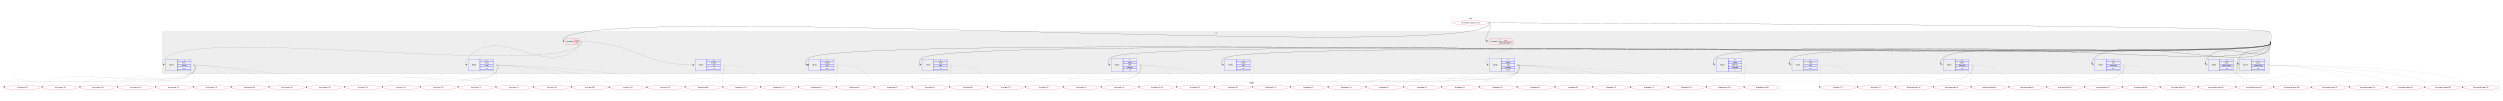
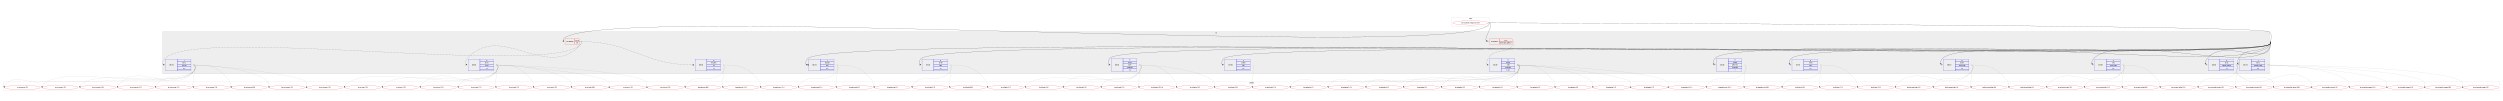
  digraph {
    compound=true
    concentrate=true
    fontname=Oswald
    fontsize=10
    newrank=true
    rankdir=TB
    ranksep=1.5
    node [color=red fontname=Oswald fontsize=10]
    edge [arrowhead=vee fontname=Oswald headport=w style=dotted tailport=e weight=100]
    n1 [label="dev-ros/controller_manager_tests-0.14.2" width=4]
    n2 [color=blue label=<<TABLE BORDER="0" CELLBORDER="1" CELLSPACING="0" CELLPADDING="4" WIDTH="220"><TR><TD ROWSPAN="6" CELLPADDING="30">pack_dep</TD></TR><TR><TD WIDTH="110">no</TD></TR><TR><TD>dev-ros</TD></TR><TR><TD>rostest</TD></TR><TR><TD>none</TD></TR><TR><TD></TD></TR></TABLE>> shape=none]
    n3 [color=blue label=<<TABLE BORDER="0" CELLBORDER="1" CELLSPACING="0" CELLPADDING="4" WIDTH="220"><TR><TD ROWSPAN="6" CELLPADDING="30">pack_dep</TD></TR><TR><TD WIDTH="110">no</TD></TR><TR><TD>dev-python</TD></TR><TR><TD>nose</TD></TR><TR><TD>none</TD></TR><TR><TD></TD></TR></TABLE>> shape=none]
    n4 [color=blue label=<<TABLE BORDER="0" CELLBORDER="1" CELLSPACING="0" CELLPADDING="4" WIDTH="220"><TR><TD ROWSPAN="6" CELLPADDING="30">pack_dep</TD></TR><TR><TD WIDTH="110">no</TD></TR><TR><TD>dev-ros</TD></TR><TR><TD>rosservice</TD></TR><TR><TD>none</TD></TR><TR><TD></TD></TR></TABLE>> shape=none]
    n5 [label=<<TABLE BORDER="0" CELLBORDER="1" CELLSPACING="0" CELLPADDING="4"><TR><TD ROWSPAN="3" CELLPADDING="10">use_conditional</TD></TR><TR><TD>positive</TD></TR><TR><TD>test</TD></TR></TABLE>> shape=none]
    n6 [color=blue label=<<TABLE BORDER="0" CELLBORDER="1" CELLSPACING="0" CELLPADDING="4" WIDTH="220"><TR><TD ROWSPAN="6" CELLPADDING="30">pack_dep</TD></TR><TR><TD WIDTH="110">no</TD></TR><TR><TD>dev-python</TD></TR><TR><TD>empy</TD></TR><TR><TD>none</TD></TR><TR><TD></TD></TR></TABLE>> shape=none]
    n7 [color=blue label=<<TABLE BORDER="0" CELLBORDER="1" CELLSPACING="0" CELLPADDING="4" WIDTH="220"><TR><TD ROWSPAN="6" CELLPADDING="30">pack_dep</TD></TR><TR><TD WIDTH="110">no</TD></TR><TR><TD>dev-util</TD></TR><TR><TD>catkin</TD></TR><TR><TD>none</TD></TR><TR><TD></TD></TR></TABLE>> shape=none]
    n8 [color=blue label=<<TABLE BORDER="0" CELLBORDER="1" CELLSPACING="0" CELLPADDING="4" WIDTH="220"><TR><TD ROWSPAN="6" CELLPADDING="30">pack_dep</TD></TR><TR><TD WIDTH="110">no</TD></TR><TR><TD>dev-util</TD></TR><TR><TD>cmake</TD></TR><TR><TD>greaterequal</TD></TR><TR><TD>3.9.6</TD></TR></TABLE>> shape=none]
    n9 [color=blue label=<<TABLE BORDER="0" CELLBORDER="1" CELLSPACING="0" CELLPADDING="4" WIDTH="220"><TR><TD ROWSPAN="6" CELLPADDING="30">pack_dep</TD></TR><TR><TD WIDTH="110">no</TD></TR><TR><TD>sys-devel</TD></TR><TR><TD>make</TD></TR><TR><TD>none</TD></TR><TR><TD></TD></TR></TABLE>> shape=none]
    n10 [color=blue label=<<TABLE BORDER="0" CELLBORDER="1" CELLSPACING="0" CELLPADDING="4" WIDTH="220"><TR><TD ROWSPAN="6" CELLPADDING="30">pack_dep</TD></TR><TR><TD WIDTH="110">no</TD></TR><TR><TD>dev-lang</TD></TR><TR><TD>python</TD></TR><TR><TD>greaterequal</TD></TR><TR><TD>2.7.5-r2</TD></TR></TABLE>> shape=none]
    n11 [label=<<TABLE BORDER="0" CELLBORDER="1" CELLSPACING="0" CELLPADDING="4"><TR><TD ROWSPAN="3" CELLPADDING="10">use_conditional</TD></TR><TR><TD>positive</TD></TR><TR><TD>python_targets_python2_7</TD></TR></TABLE>> shape=none]
    n12 [color=blue label=<<TABLE BORDER="0" CELLBORDER="1" CELLSPACING="0" CELLPADDING="4" WIDTH="220"><TR><TD ROWSPAN="6" CELLPADDING="30">pack_dep</TD></TR><TR><TD WIDTH="110">no</TD></TR><TR><TD>dev-lang</TD></TR><TR><TD>python-exec</TD></TR><TR><TD>greaterequal</TD></TR><TR><TD>2</TD></TR></TABLE>> shape=none]
    n13 [color=blue label=<<TABLE BORDER="0" CELLBORDER="1" CELLSPACING="0" CELLPADDING="4" WIDTH="220"><TR><TD ROWSPAN="6" CELLPADDING="30">pack_dep</TD></TR><TR><TD WIDTH="110">no</TD></TR><TR><TD>dev-libs</TD></TR><TR><TD>boost</TD></TR><TR><TD>none</TD></TR><TR><TD></TD></TR></TABLE>> shape=none]
    n14 [color=blue label=<<TABLE BORDER="0" CELLBORDER="1" CELLSPACING="0" CELLPADDING="4" WIDTH="220"><TR><TD ROWSPAN="6" CELLPADDING="30">pack_dep</TD></TR><TR><TD WIDTH="110">no</TD></TR><TR><TD>dev-libs</TD></TR><TR><TD>console_bridge</TD></TR><TR><TD>none</TD></TR><TR><TD></TD></TR></TABLE>> shape=none]
    n15 [color=blue label=<<TABLE BORDER="0" CELLBORDER="1" CELLSPACING="0" CELLPADDING="4" WIDTH="220"><TR><TD ROWSPAN="6" CELLPADDING="30">pack_dep</TD></TR><TR><TD WIDTH="110">no</TD></TR><TR><TD>dev-ros</TD></TR><TR><TD>control_toolbox</TD></TR><TR><TD>none</TD></TR><TR><TD></TD></TR></TABLE>> shape=none]
    n16 [color=blue label=<<TABLE BORDER="0" CELLBORDER="1" CELLSPACING="0" CELLPADDING="4" WIDTH="220"><TR><TD ROWSPAN="6" CELLPADDING="30">pack_dep</TD></TR><TR><TD WIDTH="110">no</TD></TR><TR><TD>dev-ros</TD></TR><TR><TD>controller_interface</TD></TR><TR><TD>none</TD></TR><TR><TD></TD></TR></TABLE>> shape=none]
    n17 [color=blue label=<<TABLE BORDER="0" CELLBORDER="1" CELLSPACING="0" CELLPADDING="4" WIDTH="220"><TR><TD ROWSPAN="6" CELLPADDING="30">pack_dep</TD></TR><TR><TD WIDTH="110">no</TD></TR><TR><TD>dev-ros</TD></TR><TR><TD>controller_manager</TD></TR><TR><TD>none</TD></TR><TR><TD></TD></TR></TABLE>> shape=none]
    n18 [label="dev-ros/rostest-1.13.0" width=4]
    n19 [label="dev-ros/rostest-1.13.1" width=4]
    n20 [label="dev-ros/rostest-1.13.2" width=4]
    n21 [label="dev-ros/rostest-1.13.4" width=4]
    n22 [label="dev-ros/rostest-1.13.5" width=4]
    n23 [label="dev-ros/rostest-1.13.6" width=4]
    n24 [label="dev-ros/rostest-1.24.2" width=4]
    n25 [label="dev-ros/rostest-1.14.3" width=4]
    n26 [label="dev-ros/rostest-9999" width=4]
    n27 [label="dev-python/nose-1.3.7-r1" width=4]
    n28 [label="dev-python/nose-1.3.7-r3" width=4]
    n29 [label="dev-python/nose-9999" width=4]
    n30 [label="dev-ros/rosservice-1.13.0" width=4]
    n31 [label="dev-ros/rosservice-1.13.1" width=4]
    n32 [label="dev-ros/rosservice-1.13.2" width=4]
    n33 [label="dev-ros/rosservice-1.43.4" width=4]
    n34 [label="dev-ros/rosservice-1.13.5" width=4]
    n35 [label="dev-ros/rosservice-1.13.6" width=4]
    n36 [label="dev-ros/rosservice-1.14.2" width=4]
    n37 [label="dev-ros/rosservice-1.14.3" width=4]
    n38 [label="dev-ros/rosservice-9999" width=4]
    n39 [label="dev-python/empy-3.3-r1" width=4]
    n40 [label="dev-python/empy-3.3.2" width=4]
    n41 [label="dev-python/empy-3.3.3" width=4]
    n42 [label="dev-util/cmake-3.13.5" width=4]
    n43 [label="dev-util/cmake-3.14.6" width=4]
    n44 [label="dev-util/cmake-3.14.7" width=4]
    n45 [label="dev-util/cmake-3.15.4" width=4]
    n46 [label="dev-util/cmake-3.15.5" width=4]
    n47 [label="dev-util/cmake-3.16.0_rc3" width=4]
    n48 [label="dev-util/catkin-0.7.14" width=4]
    n49 [label="dev-util/catkin-0.7.17" width=4]
    n50 [label="dev-util/catkin-9999" width=4]
    n51 [label="sys-devel/make-4.2.1-r4" width=4]
    n52 [label="dev-lang/python-2.7.15" width=4]
    n53 [label="dev-lang/python-2.7.16" width=4]
    n54 [label="dev-lang/python-3.5.5" width=4]
    n55 [label="dev-lang/python-3.5.7" width=4]
    n56 [label="dev-lang/python-3.6.5" width=4]
    n57 [label="dev-lang/python-3.6.8" width=4]
    n58 [label="dev-lang/python-3.6.9" width=4]
    n59 [label="dev-lang/python-3.7.2" width=4]
    n60 [label="dev-lang/python-3.7.4-r1" width=4]
    n61 [label="dev-lang/python-3.7.5" width=4]
    n62 [label="dev-lang/python-3.7.5-r1" width=4]
    n63 [label="dev-lang/python-exec-2.9.6-r1" width=4]
    n64 [label="dev-lang/python-exec-9999" width=4]
+   n65 [label="dev-libs/boost-1.65.0" width=4]
    n66 [label="dev-libs/boost-1.70.0" width=4]
    n67 [label="dev-libs/boost-1.71.0" width=4]
    n68 [label="dev-libs/console_bridge-0.4.0" width=4]
    n69 [label="dev-libs/console_bridge-0.4.2" width=4]
    n70 [label="dev-libs/console_bridge-0.4.3" width=4]
    n71 [label="dev-libs/console_bridge-9999" width=4]
    n72 [label="dev-ros/control_toolbox-1.14.0" width=4]
    n73 [label="dev-ros/control_toolbox-1.15.0" width=4]
    n74 [label="dev-ros/control_toolbox-1.16.0" width=4]
    n75 [label="dev-ros/control_toolbox-9999" width=4]
    n76 [label="dev-ros/controller_interface-0.14.2" width=4]
    n77 [label="dev-ros/controller_interface-0.15.0" width=4]
    n78 [label="dev-ros/controller_interface-0.15.1" width=4]
    n79 [label="dev-ros/controller_interface-9999" width=4]
    n80 [label="dev-ros/controller_manager-0.14.2" width=4]
    n81 [label="dev-ros/controller_manager-0.15.0" width=4]
    n82 [label="dev-ros/controller_manager-0.15.1" width=4]
    n83 [label="dev-ros/controller_manager-9999" width=4]
    subgraph cluster_1 {
      color=gray
      label=<<i>ebuild</i>>
      rank=same
      n1
    }
    subgraph cluster_2 {
      color=gray
      label=<<i>dependencies</i>>
      subgraph cluster_3 {
        color=gray
        fillcolor="#eeeeee"
        label=<<i>compile</i>>
        style=filled
        subgraph sub_4 {
          color=gray
          fillcolor="#eeeeee"
          label=<<i>compile</i>>
          style=filled
          n5
          subgraph sub_5 {
            color=gray
            fillcolor="#eeeeee"
            label=<<i>compile</i>>
            style=filled
            n2
          }
          subgraph sub_6 {
            color=gray
            fillcolor="#eeeeee"
            label=<<i>compile</i>>
            style=filled
            n3
          }
          subgraph sub_7 {
            color=gray
            fillcolor="#eeeeee"
            label=<<i>compile</i>>
            style=filled
            n4
          }
        }
        subgraph sub_8 {
          color=gray
          fillcolor="#eeeeee"
          label=<<i>compile</i>>
          style=filled
          n6
        }
        subgraph sub_9 {
          color=gray
          fillcolor="#eeeeee"
          label=<<i>compile</i>>
          style=filled
          n7
        }
        subgraph sub_10 {
          color=gray
          fillcolor="#eeeeee"
          label=<<i>compile</i>>
          style=filled
          n8
        }
        subgraph sub_11 {
          color=gray
          fillcolor="#eeeeee"
          label=<<i>compile</i>>
          style=filled
          n9
        }
      }
      subgraph cluster_12 {
        color=gray
        fillcolor="#eeeeee"
        label=<<i>compile and run</i>>
        style=filled
        subgraph sub_13 {
          color=gray
          fillcolor="#eeeeee"
          label=<<i>compile and run</i>>
          style=filled
          n11
          subgraph sub_14 {
            color=gray
            fillcolor="#eeeeee"
            label=<<i>compile and run</i>>
            style=filled
            n10
          }
        }
        subgraph sub_15 {
          color=gray
          fillcolor="#eeeeee"
          label=<<i>compile and run</i>>
          style=filled
          n12
        }
        subgraph sub_16 {
          color=gray
          fillcolor="#eeeeee"
          label=<<i>compile and run</i>>
          style=filled
          n13
        }
        subgraph sub_17 {
          color=gray
          fillcolor="#eeeeee"
          label=<<i>compile and run</i>>
          style=filled
          n14
        }
        subgraph sub_18 {
          color=gray
          fillcolor="#eeeeee"
          label=<<i>compile and run</i>>
          style=filled
          n15
        }
        subgraph sub_19 {
          color=gray
          fillcolor="#eeeeee"
          label=<<i>compile and run</i>>
          style=filled
          n16
        }
        subgraph sub_20 {
          color=gray
          fillcolor="#eeeeee"
          label=<<i>compile and run</i>>
          style=filled
          n17
        }
      }
      subgraph cluster_21 {
        color=gray
        fillcolor="#eeeeee"
        label=<<i>run</i>>
        style=filled
      }
    }
    subgraph cluster_22 {
      color=gray
      label=<<i>candidates</i>>
      rank=same
      subgraph sub_23 {
        color=black
        label=<<i>candidates</i>>
        nodesep=1
        rank=same
        n18
        n19
        n20
        n21
        n22
        n23
        n24
        n25
        n26
      }
      subgraph sub_24 {
        color=black
        label=<<i>candidates</i>>
        nodesep=1
        rank=same
        n27
        n28
        n29
      }
      subgraph sub_25 {
        color=black
        label=<<i>candidates</i>>
        nodesep=1
        rank=same
        n30
        n31
        n32
        n33
        n34
        n35
        n36
        n37
        n38
      }
      subgraph sub_26 {
        color=black
        label=<<i>candidates</i>>
        nodesep=1
        rank=same
        n39
        n40
        n41
      }
      subgraph sub_27 {
        color=black
        label=<<i>candidates</i>>
        nodesep=1
        rank=same
        n42
        n43
        n44
        n45
        n46
        n47
      }
      subgraph sub_28 {
        color=black
        label=<<i>candidates</i>>
        nodesep=1
        rank=same
        n48
        n49
        n50
      }
      subgraph sub_29 {
        color=black
        label=<<i>candidates</i>>
        nodesep=1
        rank=same
        n51
      }
      subgraph sub_30 {
        color=black
        label=<<i>candidates</i>>
        nodesep=1
        rank=same
        n52
        n53
        n54
        n55
        n56
        n57
        n58
        n59
        n60
        n61
        n62
      }
      subgraph sub_31 {
        color=black
        label=<<i>candidates</i>>
        nodesep=1
        rank=same
        n63
        n64
      }
      subgraph sub_32 {
        color=black
        label=<<i>candidates</i>>
        nodesep=1
        rank=same
+       n65
        n66
        n67
      }
      subgraph sub_33 {
        color=black
        label=<<i>candidates</i>>
        nodesep=1
        rank=same
        n68
        n69
        n70
        n71
      }
      subgraph sub_34 {
        color=black
        label=<<i>candidates</i>>
        nodesep=1
        rank=same
        n72
        n73
        n74
        n75
      }
      subgraph sub_35 {
        color=black
        label=<<i>candidates</i>>
        nodesep=1
        rank=same
        n76
        n77
        n78
        n79
      }
      subgraph sub_36 {
        color=black
        label=<<i>candidates</i>>
        nodesep=1
        rank=same
        n80
        n81
        n82
        n83
      }
    }
    n1 -> n5 [style=solid weight=20]
    n1 -> n6 [style=solid weight=20]
    n1 -> n7 [style=solid weight=20]
    n1 -> n8 [style=solid weight=20]
    n1 -> n9 [style=solid weight=20]
    n1 -> n11 [arrowhead=odotvee style=solid weight=20]
    n1 -> n12 [arrowhead=odotvee style=solid weight=20]
    n1 -> n13 [arrowhead=odotvee style=solid weight=20]
    n1 -> n14 [arrowhead=odotvee style=solid weight=20]
    n1 -> n15 [arrowhead=odotvee style=solid weight=20]
    n1 -> n16 [arrowhead=odotvee style=solid weight=20]
    n1 -> n17 [arrowhead=odotvee style=solid weight=20]
    n2 -> n18
    n2 -> n19
    n2 -> n20
    n2 -> n21
    n2 -> n22
    n2 -> n23
    n2 -> n24
    n2 -> n25
    n2 -> n26
    n3 -> n27
    n3 -> n28
    n3 -> n29
    n4 -> n30
    n4 -> n31
    n4 -> n32
    n4 -> n33
    n4 -> n34
    n4 -> n35
    n4 -> n36
    n4 -> n37
    n4 -> n38
    n5 -> n2 [style=dashed weight=20]
    n5 -> n3 [style=dashed weight=20]
    n5 -> n4 [style=dashed weight=20]
    n6 -> n39
    n6 -> n40
    n6 -> n41
    n7 -> n48
    n7 -> n49
    n7 -> n50
    n8 -> n42
    n8 -> n43
    n8 -> n44
    n8 -> n45
    n8 -> n46
    n8 -> n47
    n9 -> n51
    n10 -> n52
    n10 -> n53
    n10 -> n54
    n10 -> n55
    n10 -> n56
    n10 -> n57
    n10 -> n58
    n10 -> n59
    n10 -> n60
    n10 -> n61
    n10 -> n62
    n11 -> n10 [style=dashed weight=20]
    n12 -> n63
    n12 -> n64
+   n13 -> n65
    n13 -> n66
    n13 -> n67
    n14 -> n68
    n14 -> n69
    n14 -> n70
    n14 -> n71
    n15 -> n72
    n15 -> n73
    n15 -> n74
    n15 -> n75
    n16 -> n76
    n16 -> n77
    n16 -> n78
    n16 -> n79
    n17 -> n80
    n17 -> n81
    n17 -> n82
    n17 -> n83
  }
